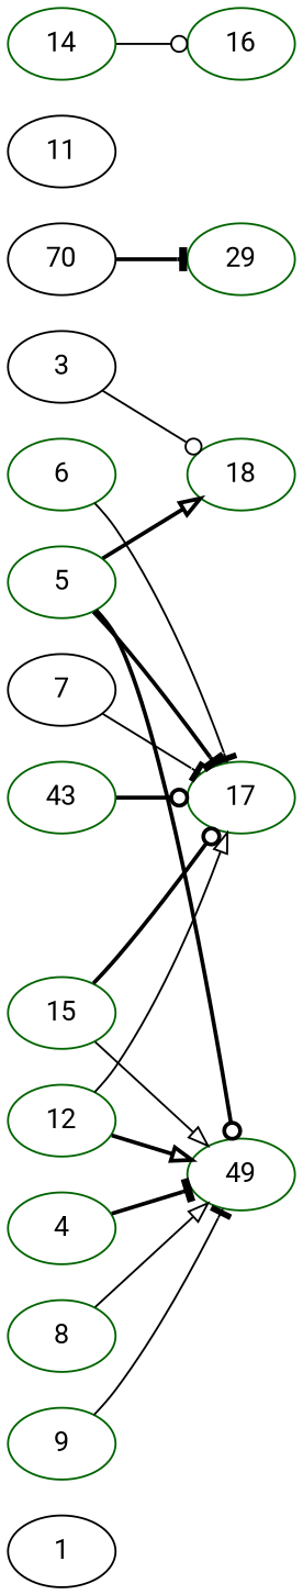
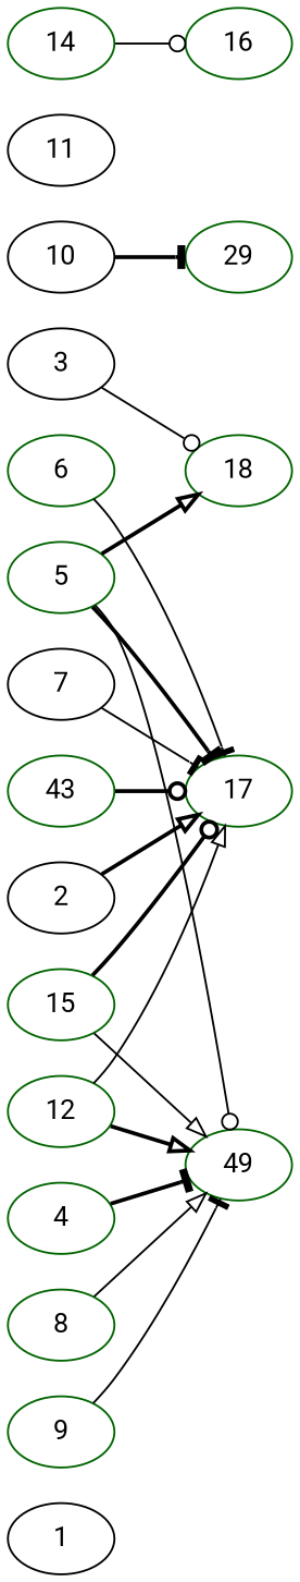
  digraph {
    fontname=Roboto
    rankdir=LR
    node [alpha=0.13 color=darkgreen fontname=Roboto]
    edge [arrowhead=onormal fontname=Roboto style=solid]
    1 [alpha=0.16 color=black expect_size=29429760]
+   2 [alpha=0.06 color=black expect_size=20695040]
    17 [alpha=0.02 expect_size=31034368]
    3 [alpha=0.00 color=black expect_size=14474240]
    18 [alpha=0.19 expect_size=24690688]
    4 [alpha=0.01 expect_size=11463680]
    n7 [alpha=0.15 expect_size=51316736 label=49]
    5 [expect_size=30626816]
    6 [expect_size=16164864]
    7 [alpha=0.17 color=black expect_size=14715904]
    8 [alpha=0.11 expect_size=25153536]
    9 [alpha=0.15 expect_size=20118528]
-   10 [color=black expect_size=29865984 label=70]
+   10 [color=black expect_size=29865984]
    n14 [alpha=0.07 expect_size=40178688 label=29]
    11 [alpha=0.10 color=black expect_size=9344000]
    12 [alpha=0.19 expect_size=46501888]
    n17 [alpha=0.18 expect_size=12471296 label=43]
    14 [alpha=0.07 expect_size=13429760]
    16 [alpha=0.11 expect_size=46590976]
    15 [alpha=0.14 expect_size=15260672]
+   2 -> 17 [style=bold]
    3 -> 18 [arrowhead=odot]
    4 -> n7 [arrowhead=tee style=bold]
    5 -> 17 [arrowhead=tee style=bold]
    5 -> 18 [style=bold]
-   5 -> n7 [arrowhead=odot style=bold]
+   5 -> n7 [arrowhead=odot]
    6 -> 17 [arrowhead=tee]
    7 -> 17 [arrowhead=tee]
    8 -> n7
    9 -> n7 [arrowhead=tee]
    10 -> n14 [arrowhead=tee style=bold]
    12 -> 17
    12 -> n7 [style=bold]
    n17 -> 17 [arrowhead=odot style=bold]
    14 -> 16 [arrowhead=odot]
    15 -> 17 [arrowhead=odot style=bold]
    15 -> n7
  }
